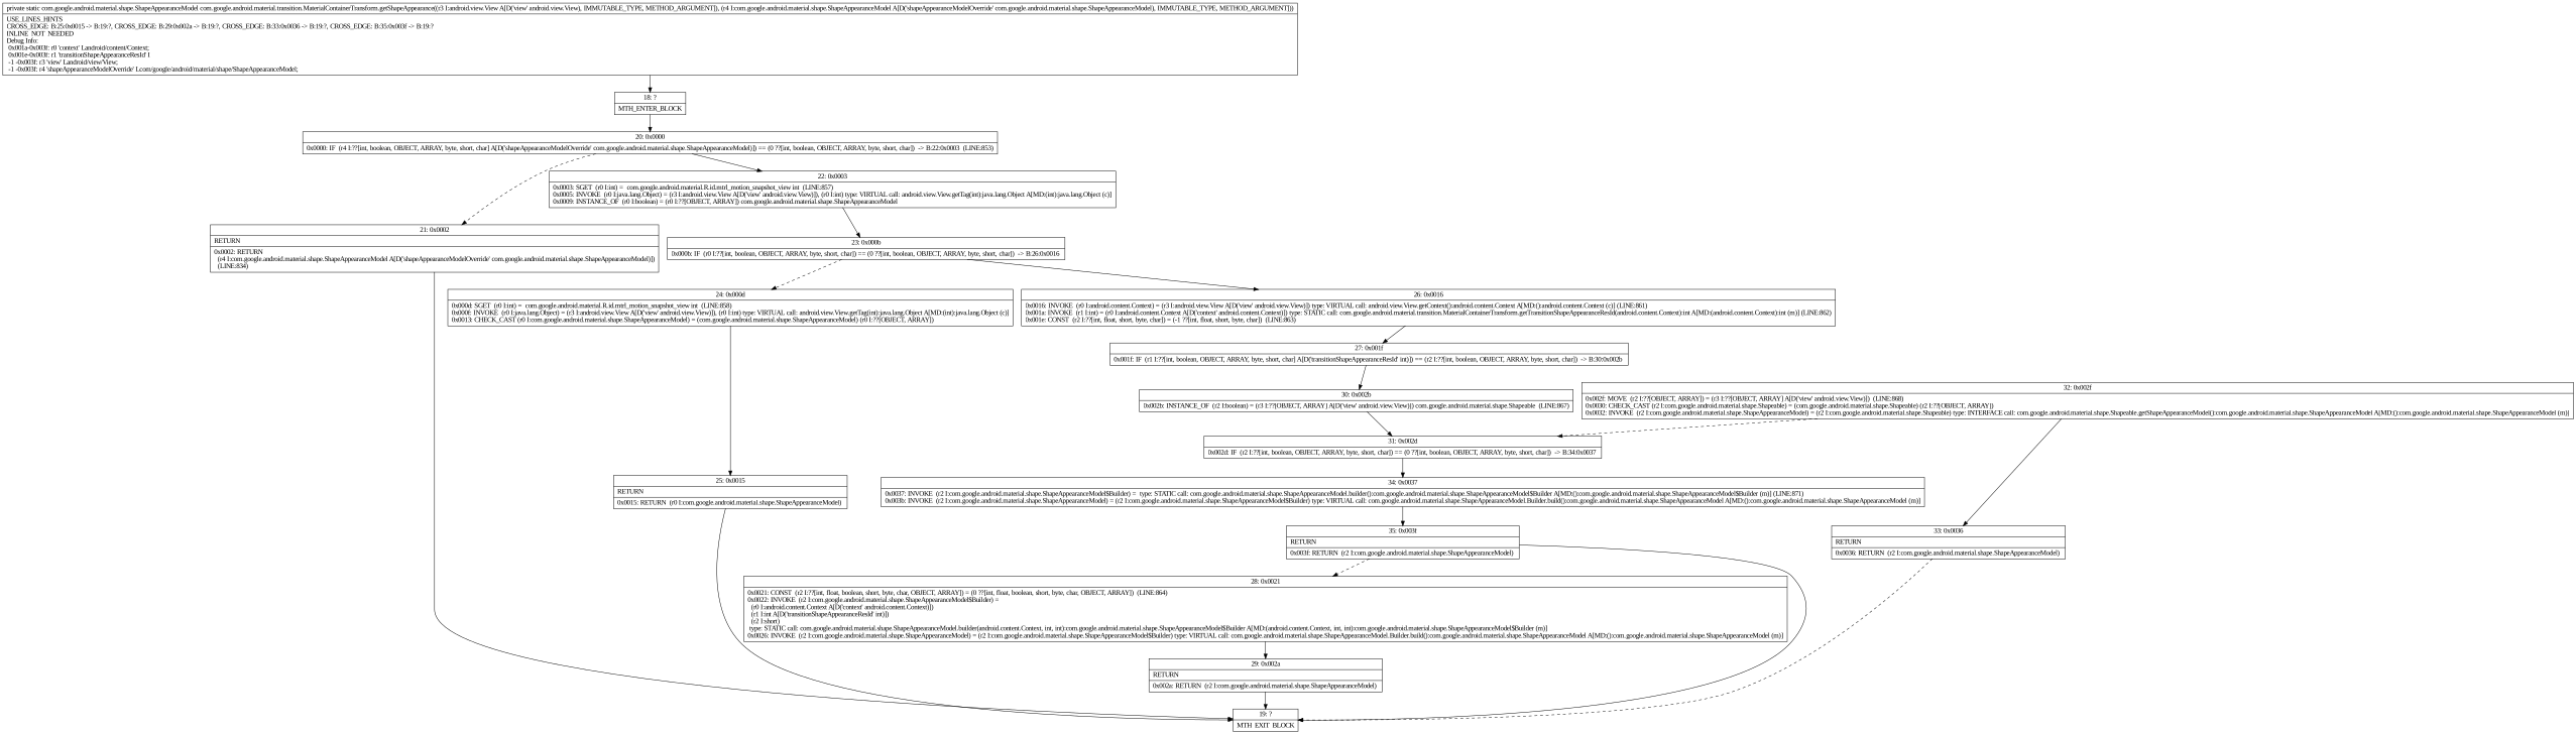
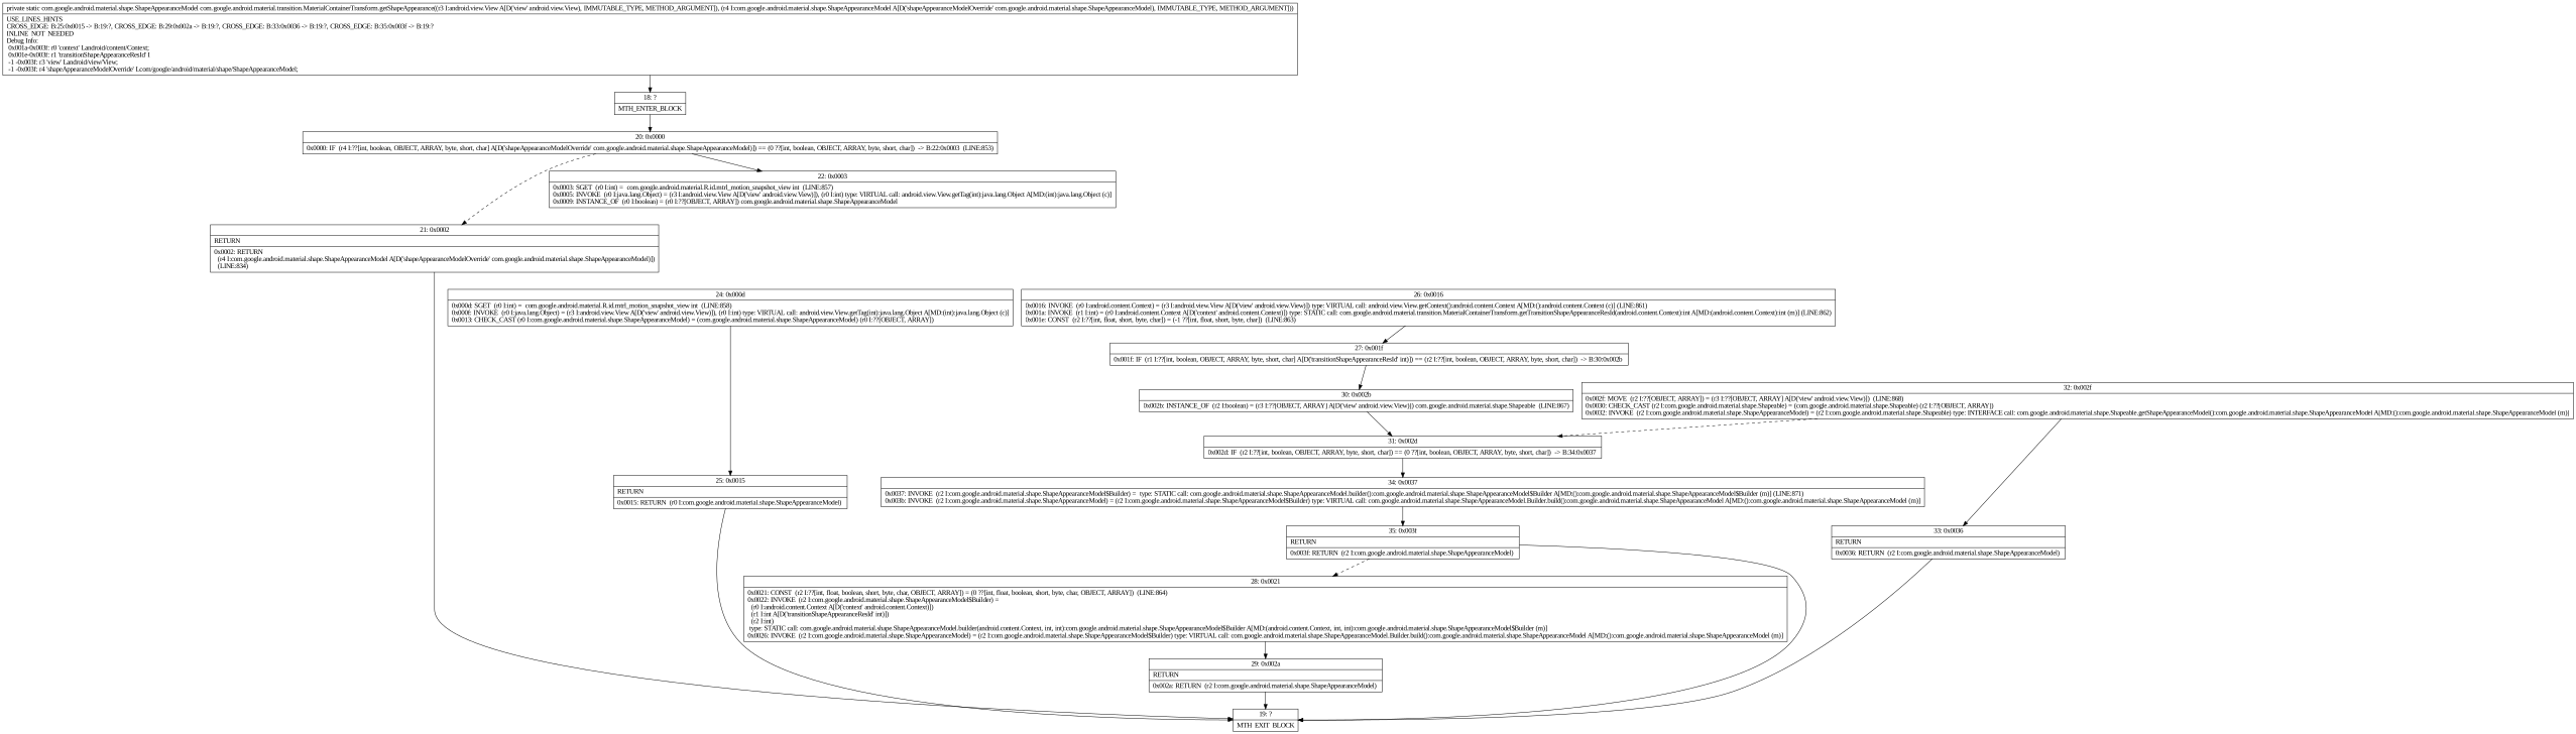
  digraph {
    fontname="Liberation Serif"
    node [fontname="Liberation Serif" shape=record]
    edge [fontname="Liberation Serif"]
    n1 [label="{18\:\ ?|MTH_ENTER_BLOCK\l}"]
    n2 [label="{20\:\ 0x0000|0x0000: IF  (r4 I:??[int, boolean, OBJECT, ARRAY, byte, short, char] A[D('shapeAppearanceModelOverride' com.google.android.material.shape.ShapeAppearanceModel)]) == (0 ??[int, boolean, OBJECT, ARRAY, byte, short, char])  \-\> B:22:0x0003  (LINE:853)\l}"]
    n3 [label="{21\:\ 0x0002|RETURN\l|0x0002: RETURN  \l  (r4 I:com.google.android.material.shape.ShapeAppearanceModel A[D('shapeAppearanceModelOverride' com.google.android.material.shape.ShapeAppearanceModel)])\l  (LINE:834)\l}"]
    n4 [label="{22\:\ 0x0003|0x0003: SGET  (r0 I:int) =  com.google.android.material.R.id.mtrl_motion_snapshot_view int  (LINE:857)\l0x0005: INVOKE  (r0 I:java.lang.Object) = (r3 I:android.view.View A[D('view' android.view.View)]), (r0 I:int) type: VIRTUAL call: android.view.View.getTag(int):java.lang.Object A[MD:(int):java.lang.Object (c)]\l0x0009: INSTANCE_OF  (r0 I:boolean) = (r0 I:??[OBJECT, ARRAY]) com.google.android.material.shape.ShapeAppearanceModel \l}"]
    n5 [label="{19\:\ ?|MTH_EXIT_BLOCK\l}"]
-   n6 [label="{23\:\ 0x000b|0x000b: IF  (r0 I:??[int, boolean, OBJECT, ARRAY, byte, short, char]) == (0 ??[int, boolean, OBJECT, ARRAY, byte, short, char])  \-\> B:26:0x0016 \l}"]
    n7 [label="{24\:\ 0x000d|0x000d: SGET  (r0 I:int) =  com.google.android.material.R.id.mtrl_motion_snapshot_view int  (LINE:858)\l0x000f: INVOKE  (r0 I:java.lang.Object) = (r3 I:android.view.View A[D('view' android.view.View)]), (r0 I:int) type: VIRTUAL call: android.view.View.getTag(int):java.lang.Object A[MD:(int):java.lang.Object (c)]\l0x0013: CHECK_CAST (r0 I:com.google.android.material.shape.ShapeAppearanceModel) = (com.google.android.material.shape.ShapeAppearanceModel) (r0 I:??[OBJECT, ARRAY]) \l}"]
    n8 [label="{26\:\ 0x0016|0x0016: INVOKE  (r0 I:android.content.Context) = (r3 I:android.view.View A[D('view' android.view.View)]) type: VIRTUAL call: android.view.View.getContext():android.content.Context A[MD:():android.content.Context (c)] (LINE:861)\l0x001a: INVOKE  (r1 I:int) = (r0 I:android.content.Context A[D('context' android.content.Context)]) type: STATIC call: com.google.android.material.transition.MaterialContainerTransform.getTransitionShapeAppearanceResId(android.content.Context):int A[MD:(android.content.Context):int (m)] (LINE:862)\l0x001e: CONST  (r2 I:??[int, float, short, byte, char]) = (\-1 ??[int, float, short, byte, char])  (LINE:863)\l}"]
    n9 [label="{25\:\ 0x0015|RETURN\l|0x0015: RETURN  (r0 I:com.google.android.material.shape.ShapeAppearanceModel) \l}"]
    n10 [label="{27\:\ 0x001f|0x001f: IF  (r1 I:??[int, boolean, OBJECT, ARRAY, byte, short, char] A[D('transitionShapeAppearanceResId' int)]) == (r2 I:??[int, boolean, OBJECT, ARRAY, byte, short, char])  \-\> B:30:0x002b \l}"]
    n11 [label="{30\:\ 0x002b|0x002b: INSTANCE_OF  (r2 I:boolean) = (r3 I:??[OBJECT, ARRAY] A[D('view' android.view.View)]) com.google.android.material.shape.Shapeable  (LINE:867)\l}"]
-   n12 [label="{28\:\ 0x0021|0x0021: CONST  (r2 I:??[int, float, boolean, short, byte, char, OBJECT, ARRAY]) = (0 ??[int, float, boolean, short, byte, char, OBJECT, ARRAY])  (LINE:864)\l0x0022: INVOKE  (r2 I:com.google.android.material.shape.ShapeAppearanceModel$Builder) = \l  (r0 I:android.content.Context A[D('context' android.content.Context)])\l  (r1 I:int A[D('transitionShapeAppearanceResId' int)])\l  (r2 I:short)\l type: STATIC call: com.google.android.material.shape.ShapeAppearanceModel.builder(android.content.Context, int, int):com.google.android.material.shape.ShapeAppearanceModel$Builder A[MD:(android.content.Context, int, int):com.google.android.material.shape.ShapeAppearanceModel$Builder (m)]\l0x0026: INVOKE  (r2 I:com.google.android.material.shape.ShapeAppearanceModel) = (r2 I:com.google.android.material.shape.ShapeAppearanceModel$Builder) type: VIRTUAL call: com.google.android.material.shape.ShapeAppearanceModel.Builder.build():com.google.android.material.shape.ShapeAppearanceModel A[MD:():com.google.android.material.shape.ShapeAppearanceModel (m)]\l}"]
+   n12 [label="{28\:\ 0x0021|0x0021: CONST  (r2 I:??[int, float, boolean, short, byte, char, OBJECT, ARRAY]) = (0 ??[int, float, boolean, short, byte, char, OBJECT, ARRAY])  (LINE:864)\l0x0022: INVOKE  (r2 I:com.google.android.material.shape.ShapeAppearanceModel$Builder) = \l  (r0 I:android.content.Context A[D('context' android.content.Context)])\l  (r1 I:int A[D('transitionShapeAppearanceResId' int)])\l  (r2 I:int)\l type: STATIC call: com.google.android.material.shape.ShapeAppearanceModel.builder(android.content.Context, int, int):com.google.android.material.shape.ShapeAppearanceModel$Builder A[MD:(android.content.Context, int, int):com.google.android.material.shape.ShapeAppearanceModel$Builder (m)]\l0x0026: INVOKE  (r2 I:com.google.android.material.shape.ShapeAppearanceModel) = (r2 I:com.google.android.material.shape.ShapeAppearanceModel$Builder) type: VIRTUAL call: com.google.android.material.shape.ShapeAppearanceModel.Builder.build():com.google.android.material.shape.ShapeAppearanceModel A[MD:():com.google.android.material.shape.ShapeAppearanceModel (m)]\l}"]
    n13 [label="{29\:\ 0x002a|RETURN\l|0x002a: RETURN  (r2 I:com.google.android.material.shape.ShapeAppearanceModel) \l}"]
    n14 [label="{31\:\ 0x002d|0x002d: IF  (r2 I:??[int, boolean, OBJECT, ARRAY, byte, short, char]) == (0 ??[int, boolean, OBJECT, ARRAY, byte, short, char])  \-\> B:34:0x0037 \l}"]
    n15 [label="{34\:\ 0x0037|0x0037: INVOKE  (r2 I:com.google.android.material.shape.ShapeAppearanceModel$Builder) =  type: STATIC call: com.google.android.material.shape.ShapeAppearanceModel.builder():com.google.android.material.shape.ShapeAppearanceModel$Builder A[MD:():com.google.android.material.shape.ShapeAppearanceModel$Builder (m)] (LINE:871)\l0x003b: INVOKE  (r2 I:com.google.android.material.shape.ShapeAppearanceModel) = (r2 I:com.google.android.material.shape.ShapeAppearanceModel$Builder) type: VIRTUAL call: com.google.android.material.shape.ShapeAppearanceModel.Builder.build():com.google.android.material.shape.ShapeAppearanceModel A[MD:():com.google.android.material.shape.ShapeAppearanceModel (m)]\l}"]
    n16 [label="{32\:\ 0x002f|0x002f: MOVE  (r2 I:??[OBJECT, ARRAY]) = (r3 I:??[OBJECT, ARRAY] A[D('view' android.view.View)])  (LINE:868)\l0x0030: CHECK_CAST (r2 I:com.google.android.material.shape.Shapeable) = (com.google.android.material.shape.Shapeable) (r2 I:??[OBJECT, ARRAY]) \l0x0032: INVOKE  (r2 I:com.google.android.material.shape.ShapeAppearanceModel) = (r2 I:com.google.android.material.shape.Shapeable) type: INTERFACE call: com.google.android.material.shape.Shapeable.getShapeAppearanceModel():com.google.android.material.shape.ShapeAppearanceModel A[MD:():com.google.android.material.shape.ShapeAppearanceModel (m)]\l}"]
    n17 [label="{33\:\ 0x0036|RETURN\l|0x0036: RETURN  (r2 I:com.google.android.material.shape.ShapeAppearanceModel) \l}"]
    n18 [label="{35\:\ 0x003f|RETURN\l|0x003f: RETURN  (r2 I:com.google.android.material.shape.ShapeAppearanceModel) \l}"]
    n19 [label="{private static com.google.android.material.shape.ShapeAppearanceModel com.google.android.material.transition.MaterialContainerTransform.getShapeAppearance((r3 I:android.view.View A[D('view' android.view.View), IMMUTABLE_TYPE, METHOD_ARGUMENT]), (r4 I:com.google.android.material.shape.ShapeAppearanceModel A[D('shapeAppearanceModelOverride' com.google.android.material.shape.ShapeAppearanceModel), IMMUTABLE_TYPE, METHOD_ARGUMENT]))  | USE_LINES_HINTS\lCROSS_EDGE: B:25:0x0015 \-\> B:19:?, CROSS_EDGE: B:29:0x002a \-\> B:19:?, CROSS_EDGE: B:33:0x0036 \-\> B:19:?, CROSS_EDGE: B:35:0x003f \-\> B:19:?\lINLINE_NOT_NEEDED\lDebug Info:\l  0x001a\-0x003f: r0 'context' Landroid\/content\/Context;\l  0x001e\-0x003f: r1 'transitionShapeAppearanceResId' I\l  \-1 \-0x003f: r3 'view' Landroid\/view\/View;\l  \-1 \-0x003f: r4 'shapeAppearanceModelOverride' Lcom\/google\/android\/material\/shape\/ShapeAppearanceModel;\l}"]
    n1 -> n2
    n2 -> n3 [style=dashed]
    n2 -> n4
    n3 -> n5
-   n4 -> n6
-   n6 -> n7 [style=dashed]
-   n6 -> n8
    n7 -> n9
    n8 -> n10
    n9 -> n5
    n10 -> n11
    n11 -> n14
    n12 -> n13
    n13 -> n5
    n14 -> n15
    n15 -> n18
    n16 -> n14 [style=dashed]
    n16 -> n17
-   n17 -> n5 [style=dashed]
+   n17 -> n5
    n18 -> n5
    n18 -> n12 [style=dashed]
    n19 -> n1
  }
